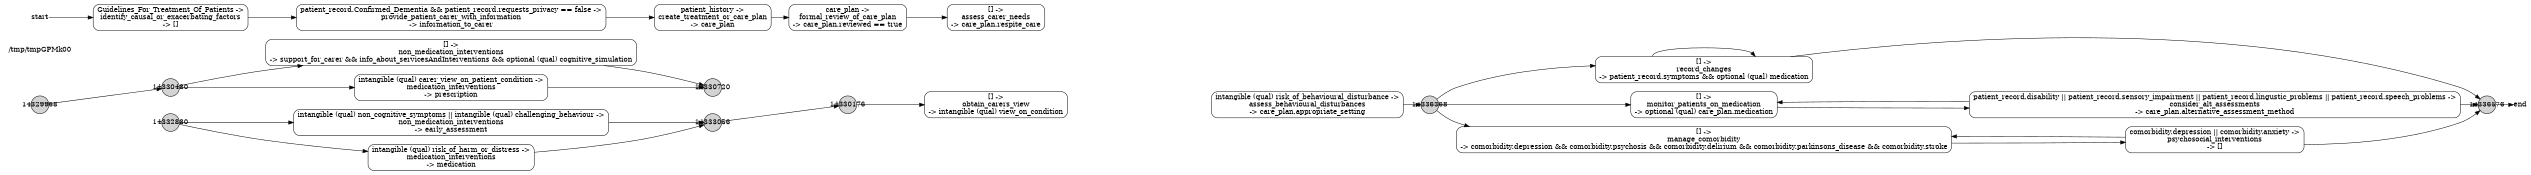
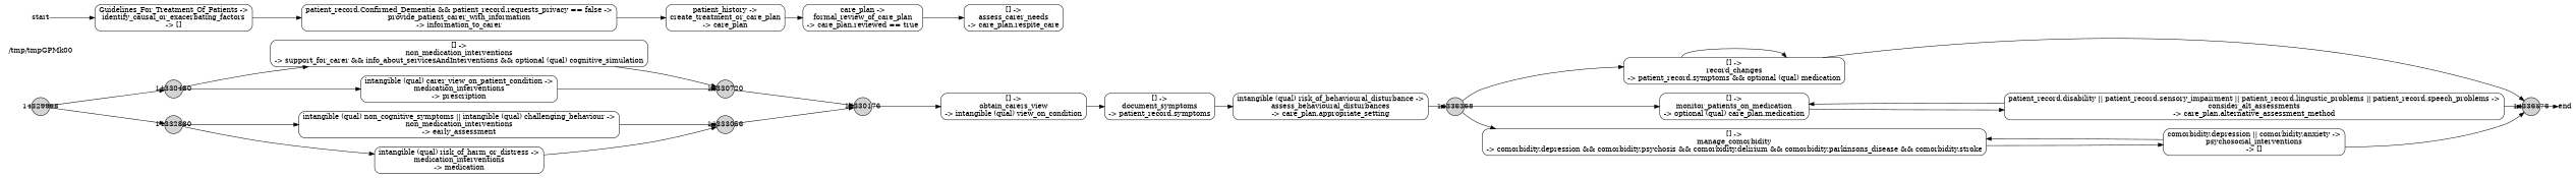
  digraph {
    rankdir=LR
    node [shape=box style=rounded]
    edge [style=solid weight=1]
    14330480 [fixedsize=true shape=circle style=filled]
    14332880 [fixedsize=true shape=circle style=filled]
    n3 [label="[] ->\nnon_medication_interventions\n-> support_for_carer && info_about_servicesAndInterventions && optional (qual) cognitive_simulation"]
    n4 [label="intangible (qual) carer_view_on_patient_condition ->\nmedication_interventions\n-> prescription"]
    n5 [label="[] ->\nrecord_changes\n-> patient_record.symptoms && optional (qual) medication"]
    n6 [label="[] ->\nmonitor_patients_on_medication\n-> optional (qual) care_plan.medication"]
    n7 [label="[] ->\nmanage_comorbidity\n-> comorbidity.depression && comorbidity.psychosis && comorbidity.delirium && comorbidity.parkinsons_disease && comorbidity.stroke"]
    n8 [label="intangible (qual) non_cognitive_symptoms || intangible (qual) challenging_behaviour ->\nnon_medication_interventions\n-> early_assessment"]
    n9 [label="intangible (qual) risk_of_harm_or_distress ->\nmedication_interventions\n-> medication"]
    14330720 [fixedsize=true shape=circle style=filled]
    14336576 [fixedsize=true shape=circle style=filled]
    n12 [label="patient_record.disability || patient_record.sensory_impairment || patient_record.lingustic_problems || patient_record.speech_problems ->\nconsider_alt_assessments\n-> care_plan.alternative_assessment_method"]
    n13 [label="comorbidity.depression || comorbidity.anxiety ->\npsychosocial_interventions\n-> []"]
    14333056 [fixedsize=true shape=circle style=filled]
    14330176 [fixedsize=true shape=circle style=filled]
    n16 [label=end shape=plain style=""]
    n17 [label="/tmp/tmpGPMk00" shape=plaintext style=""]
    n18 [label=start shape=plain style=""]
    n19 [label="Guidelines_For_Treatment_Of_Patients ->\nidentify_causal_or_exacerbating_factors\n-> []"]
    n20 [label="patient_record.Confirmed_Dementia && patient_record.requests_privacy == false ->\nprovide_patient_carer_with_information\n-> information_to_carer"]
    n21 [label="patient_history ->\ncreate_treatment_or_care_plan\n-> care_plan"]
    n22 [label="care_plan ->\nformal_review_of_care_plan\n-> care_plan.reviewed == true"]
    n23 [label="[] ->\nassess_carer_needs\n-> care_plan.respite_care"]
    14329968 [fixedsize=true shape=circle style=filled]
    n25 [label="[] ->\nobtain_carers_view\n-> intangible (qual) view_on_condition"]
+   n26 [label="[] ->\ndocument_symptoms\n-> patient_record.symptoms"]
    n27 [label="intangible (qual) risk_of_behavioural_disturbance ->\nassess_behavioural_disturbances\n-> care_plan.appropriate_setting"]
    14336368 [fixedsize=true shape=circle style=filled]
    subgraph sub_1 {
      rank=same
      14330480
      14332880
    }
    subgraph sub_2 {
      rank=same
      n3
      n4
    }
    subgraph sub_3 {
      rank=same
      n5
      n6
      n7
    }
    subgraph sub_4 {
      rank=same
      n8
      n9
    }
    14330480 -> n3
    14330480 -> n4
    14332880 -> n8
    14332880 -> n9
    n3 -> 14330720
    n4 -> 14330720
    n5 -> n5 [weight=0 style=""]
    n5 -> 14336576
    n6 -> n12
    n7 -> n13
    n8 -> 14333056
    n9 -> 14333056
+   14330720 -> 14330176
    14336576 -> n16
    n12 -> n6 [weight=0 style=""]
    n12 -> 14336576
    n13 -> n7 [weight=0 style=""]
    n13 -> 14336576
    14333056 -> 14330176
    14330176 -> n25
    n18 -> n19
    n19 -> n20
    n20 -> n21
    n21 -> n22
    n22 -> n23
    14329968 -> 14330480
+   14329968 -> 14332880
+   n25 -> n26
+   n26 -> n27
    n27 -> 14336368
    14336368 -> n5
    14336368 -> n6
    14336368 -> n7
  }
